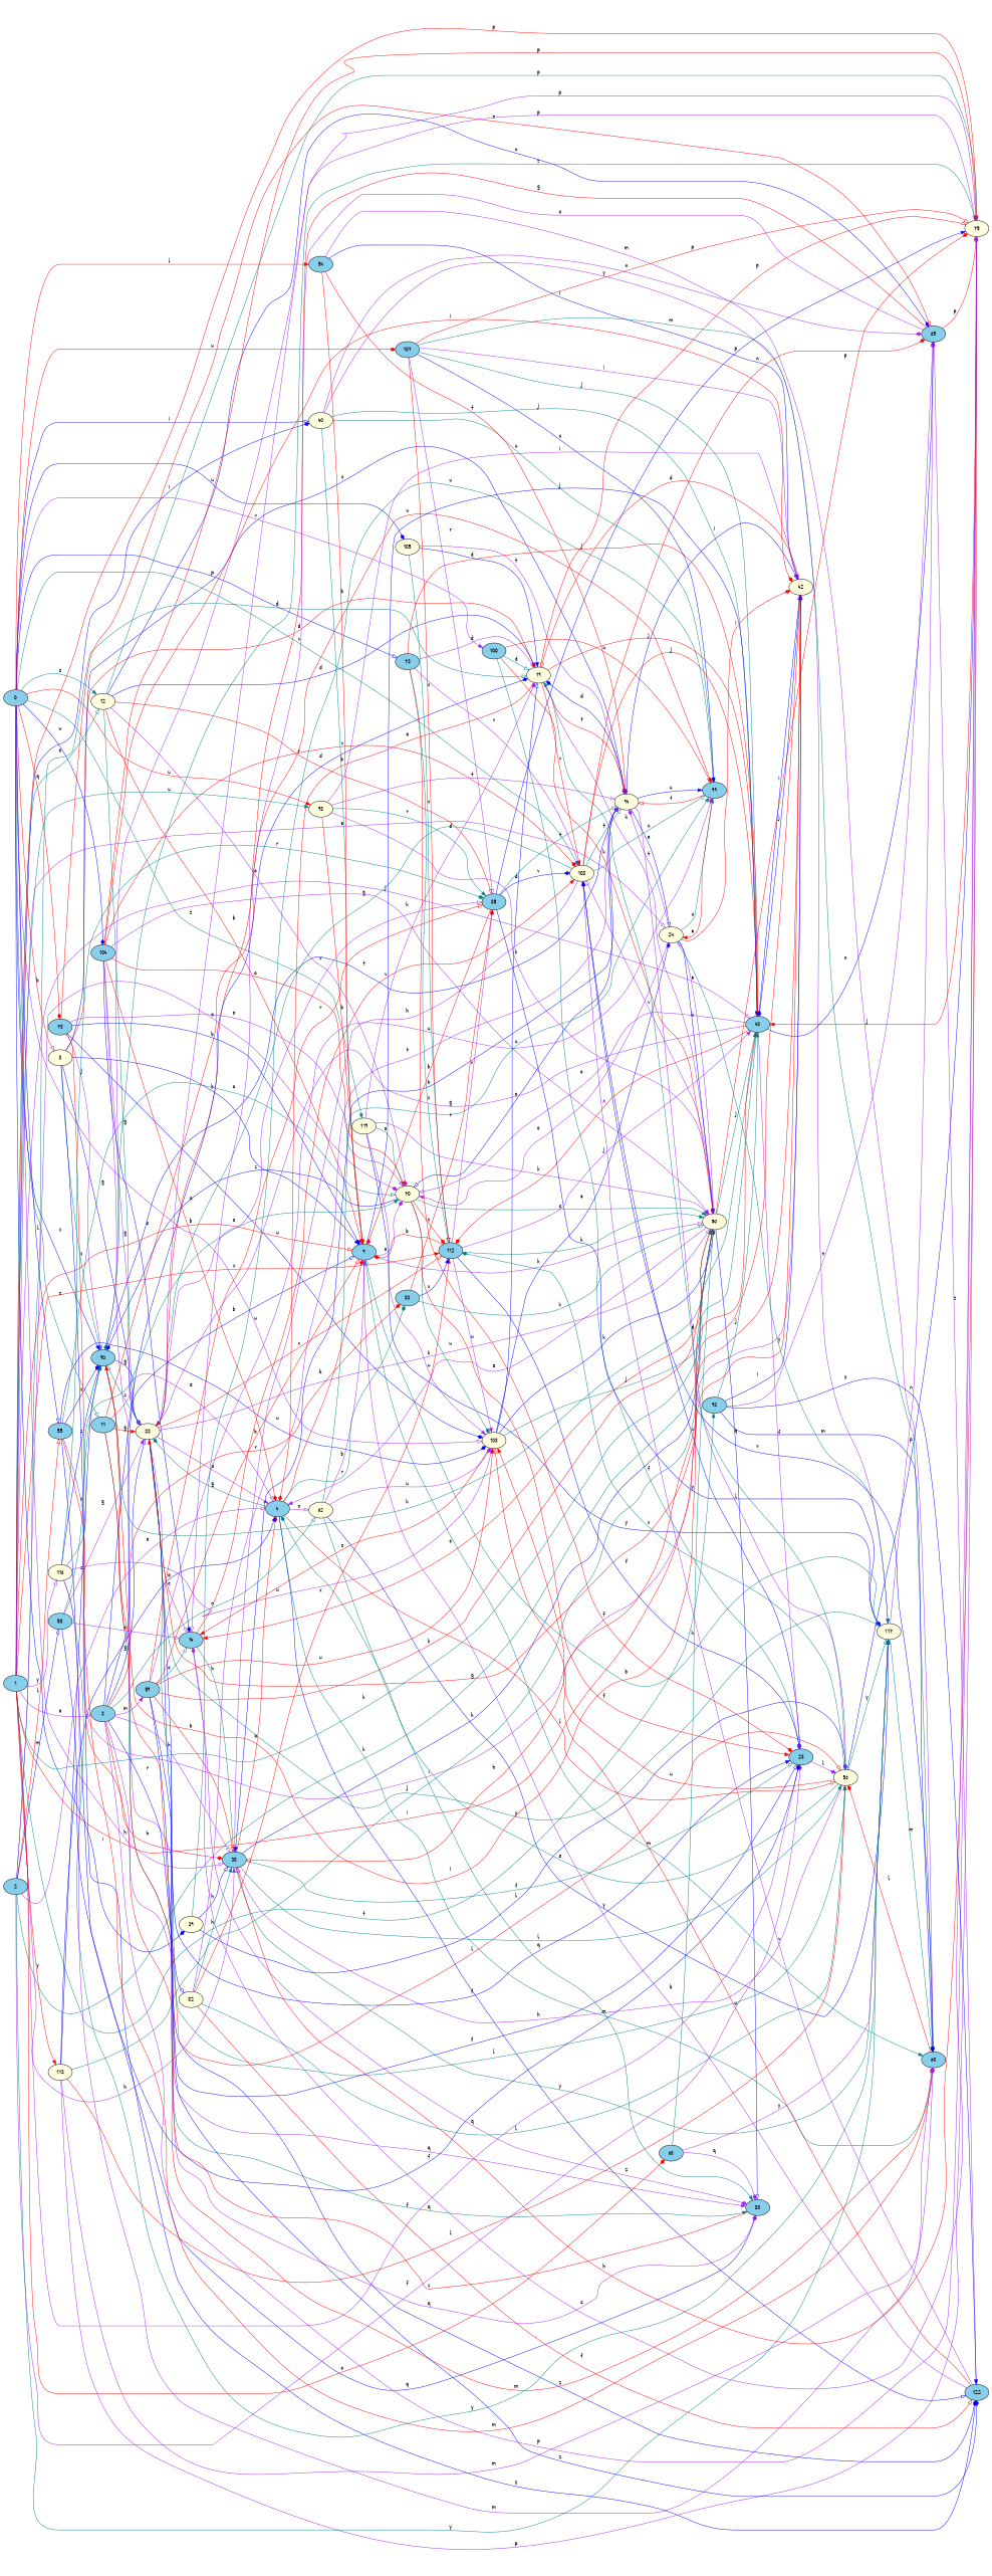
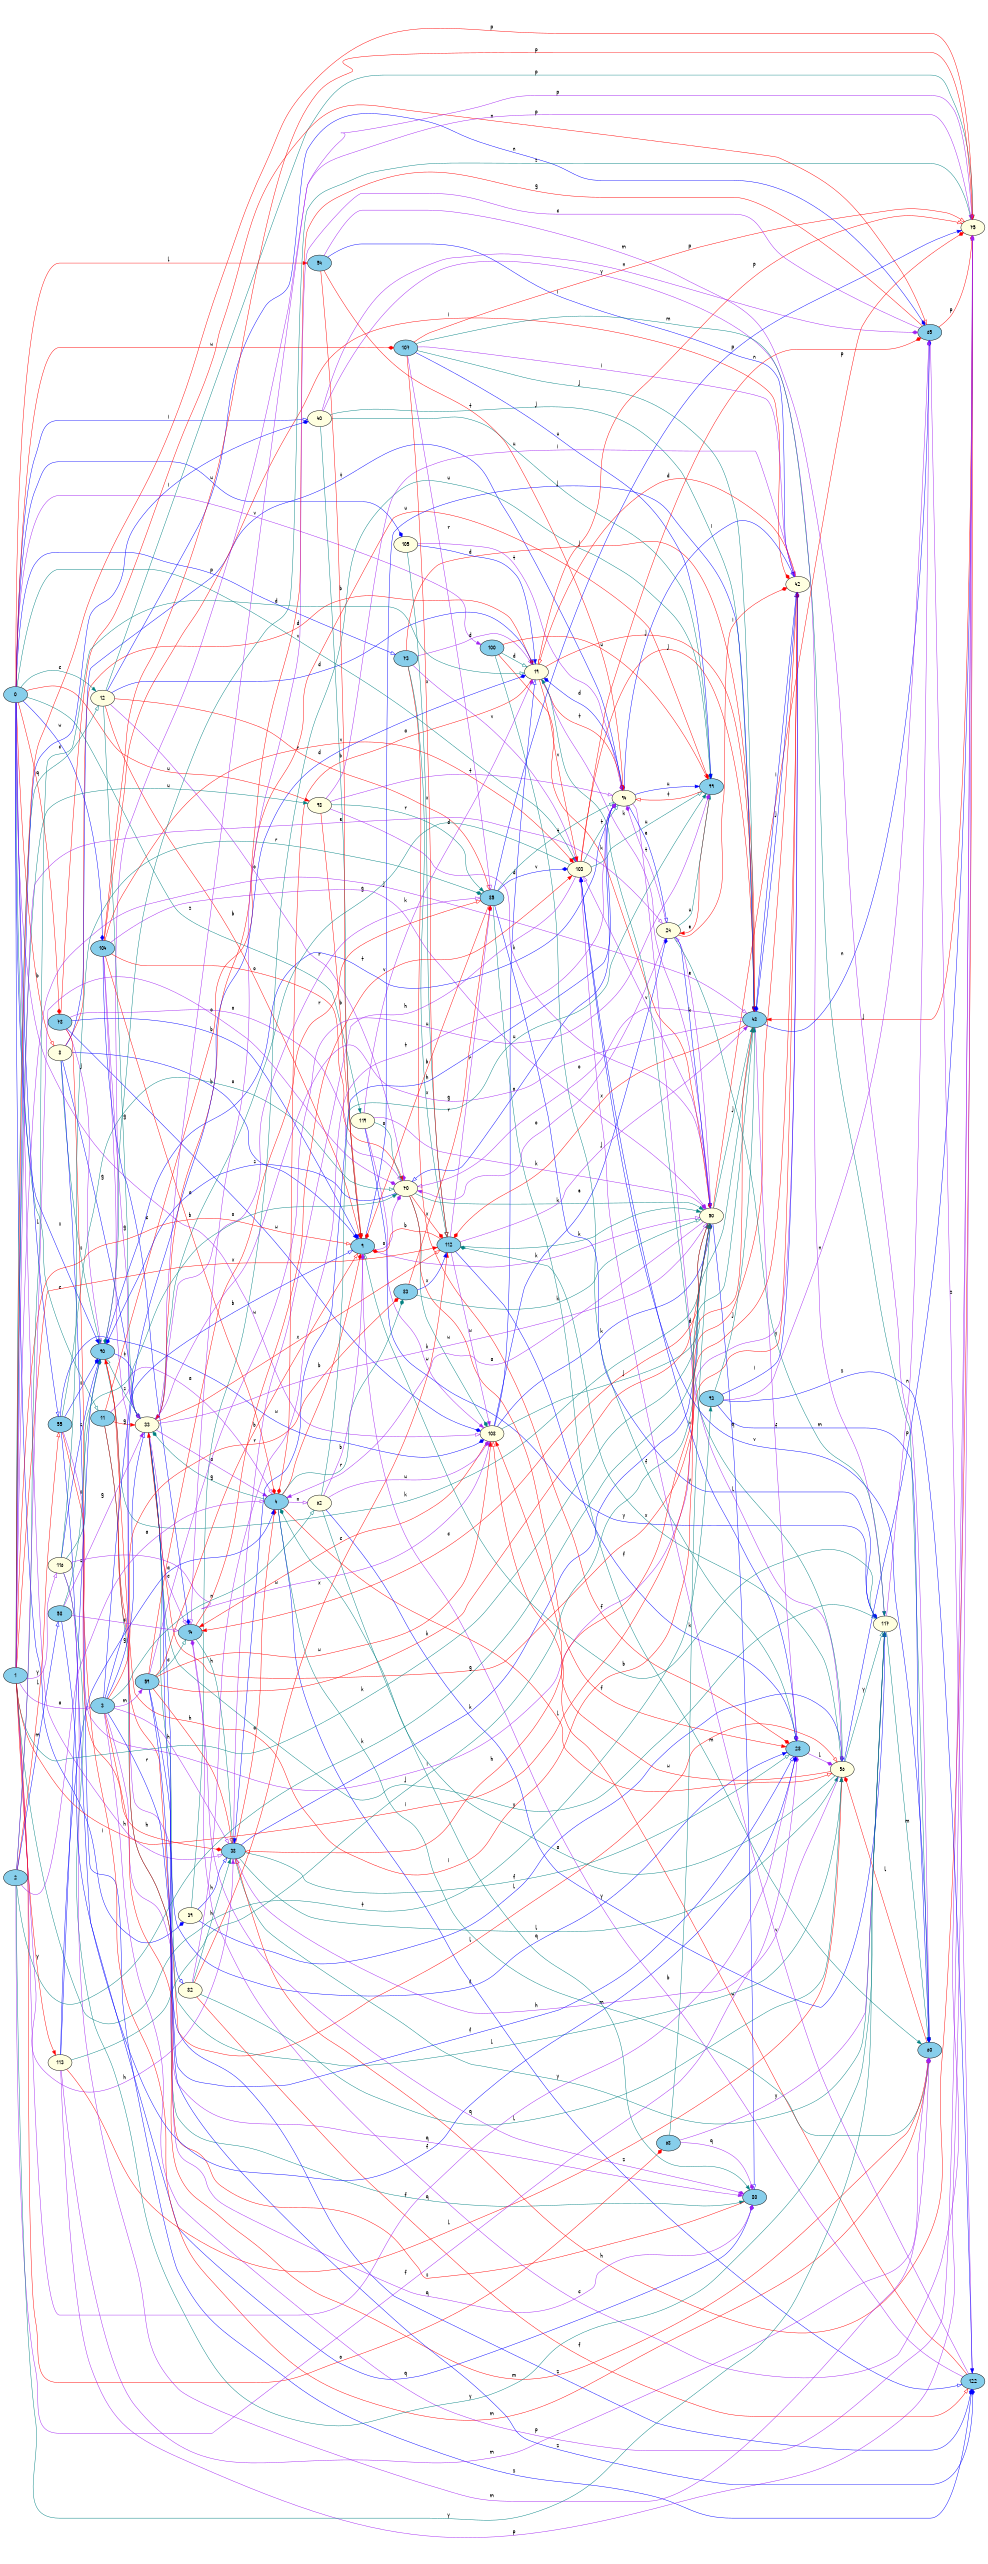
  strict digraph {
    fontname="Patrick Hand"
    rankdir=LR
    node [fillcolor=skyblue fontname="Patrick Hand" style=filled]
    edge [arrowhead=onormal color=purple fontname="Patrick Hand"]
    8 [fillcolor=lightyellow]
    0
    11
    12 [fillcolor=lightyellow]
    38
    39 [fillcolor=lightyellow]
    40 [fillcolor=lightyellow]
    54
    55
    73
    78
    90
    98 [fillcolor=lightyellow]
    100
    103 [fillcolor=lightyellow]
    104
    105 [fillcolor=lightyellow]
    107
    108 [fillcolor=lightyellow]
    119 [fillcolor=lightyellow]
    9
    19 [fillcolor=lightyellow]
    33 [fillcolor=lightyellow]
    122
    94 [fillcolor=lightyellow]
    4
    80
    56 [fillcolor=lightyellow]
    99
    75 [fillcolor=lightyellow]
    70 [fillcolor=lightyellow]
    65
    85
    28
    n35 [fillcolor=lightyellow label=50]
    117 [fillcolor=lightyellow]
    48
    42 [fillcolor=lightyellow]
    60
    112
    14
    24 [fillcolor=lightyellow]
    1
    3
    68
    93
    113 [fillcolor=lightyellow]
    116 [fillcolor=lightyellow]
    59
    62 [fillcolor=lightyellow]
    82 [fillcolor=lightyellow]
    83
    2
    58
    8 -> 90 [arrowhead=diamond color=teal label=s]
    8 -> 9 [arrowhead=normal color=blue label=b]
    8 -> 19 [arrowhead=diamond color=red label=d]
    8 -> 33 [arrowhead=normal color=blue label=g]
    8 -> 122 [arrowhead=normal color=blue label=z]
    8 -> 94 [arrowhead=diamond color=blue label=t]
    0 -> 8 [color=red label=b]
    0 -> 11 [color=teal label=c]
    0 -> 12 [arrowhead=normal color=teal label=c]
    0 -> 38 [label=h]
    0 -> 39 [arrowhead=diamond color=blue label=i]
    0 -> 40 [color=blue label=i]
    0 -> 54 [arrowhead=normal color=red label=l]
    0 -> 55 [color=blue label=l]
    0 -> 73 [color=blue label=p]
    0 -> 78 [arrowhead=diamond color=red label=q]
    0 -> 90 [arrowhead=normal color=blue label=s]
    0 -> 98 [arrowhead=normal color=red label=u]
    0 -> 100 [arrowhead=normal label=v]
    0 -> 103 [arrowhead=normal color=teal label=v]
    0 -> 104 [arrowhead=diamond color=blue label=w]
    0 -> 105 [arrowhead=diamond color=blue label=w]
    0 -> 107 [arrowhead=diamond color=red label=w]
    0 -> 108 [label=w]
    0 -> 119 [arrowhead=normal color=teal label=z]
    11 -> 33 [arrowhead=normal color=red label=g]
    11 -> 4 [label=a]
    11 -> 80 [arrowhead=normal color=teal label=q]
    11 -> 56 [color=red label=l]
    11 -> 99 [arrowhead=diamond color=red label=u]
    12 -> 9 [arrowhead=normal color=red label=b]
    12 -> 19 [color=blue label=d]
    12 -> 33 [arrowhead=diamond color=teal label=g]
    12 -> 75 [color=teal label=p]
    12 -> 70 [arrowhead=diamond label=o]
    12 -> 65 [arrowhead=diamond color=blue label=n]
    12 -> 85 [color=red label=r]
    38 -> 4 [arrowhead=diamond color=red label=a]
    38 -> 56 [arrowhead=normal color=teal label=l]
    38 -> 28 [color=teal label=f]
    38 -> n35 [color=blue label=k]
    38 -> 117 [arrowhead=diamond color=teal label=y]
    39 -> 38 [color=blue label=h]
    39 -> 56 [arrowhead=diamond color=blue label=l]
    39 -> 99 [arrowhead=diamond color=teal label=u]
    40 -> 9 [arrowhead=normal color=teal label=b]
    40 -> 99 [arrowhead=normal color=teal label=u]
    40 -> 65 [arrowhead=diamond label=n]
    40 -> 117 [arrowhead=normal label=y]
    40 -> 48 [arrowhead=normal color=teal label=j]
    54 -> 9 [arrowhead=diamond color=red label=b]
    54 -> 94 [arrowhead=diamond color=red label=t]
    54 -> 42 [color=blue label=i]
    54 -> 60 [arrowhead=normal label=m]
    55 -> 38 [arrowhead=diamond color=red label=h]
    55 -> 90 [arrowhead=diamond color=blue label=s]
    55 -> 108 [arrowhead=diamond color=blue label=w]
    55 -> 80 [arrowhead=diamond color=blue label=q]
    55 -> 70 [color=teal label=o]
    55 -> 42 [arrowhead=diamond label=i]
    73 -> 103 [arrowhead=diamond label=v]
    73 -> 19 [label=d]
    73 -> 28 [arrowhead=diamond color=red label=f]
    73 -> 48 [arrowhead=normal color=red label=j]
    73 -> 112 [color=teal label=x]
    78 -> 90 [label=j]
    78 -> 108 [arrowhead=diamond color=blue label=w]
    78 -> 9 [arrowhead=diamond color=blue label=b]
    78 -> 70 [label=o]
    78 -> 65 [color=red label=n]
    78 -> 60 [color=red label=m]
-   90 -> 33 [arrowhead=normal color=blue label=g]
+   90 -> 33 [arrowhead=normal color=blue label=t]
    90 -> 94 [arrowhead=diamond color=blue label=t]
    90 -> 75 [arrowhead=normal label=p]
    90 -> n35 [arrowhead=normal color=teal label=k]
    90 -> 42 [arrowhead=normal color=red label=i]
    98 -> 9 [color=red label=b]
    98 -> 94 [label=t]
    98 -> 85 [arrowhead=normal color=teal label=r]
    98 -> n35 [label=k]
    98 -> 42 [arrowhead=normal label=i]
    100 -> 19 [color=teal label=d]
    100 -> 99 [color=red label=u]
    100 -> 28 [arrowhead=diamond color=teal label=f]
    100 -> n35 [arrowhead=diamond color=red label=k]
    103 -> 38 [arrowhead=normal label=h]
    103 -> 33 [color=teal label=g]
    103 -> 94 [color=teal label=t]
    103 -> 99 [color=teal label=u]
    103 -> 65 [arrowhead=diamond color=red label=n]
    103 -> 48 [arrowhead=diamond color=red label=j]
    104 -> 103 [arrowhead=diamond color=red label=v]
    104 -> 33 [arrowhead=diamond label=g]
    104 -> 4 [arrowhead=diamond color=red label=a]
    104 -> 80 [arrowhead=normal label=q]
    104 -> 75 [arrowhead=diamond color=red label=p]
    104 -> 70 [arrowhead=normal color=red label=o]
    104 -> n35 [arrowhead=normal label=k]
    104 -> 42 [arrowhead=diamond color=red label=i]
    104 -> 14 [arrowhead=diamond color=blue label=c]
    105 -> 19 [arrowhead=normal color=blue label=d]
    105 -> 94 [arrowhead=diamond label=t]
    105 -> 112 [color=teal label=x]
    107 -> 99 [arrowhead=normal color=blue label=u]
    107 -> 75 [color=red label=p]
    107 -> 85 [label=r]
    107 -> 48 [arrowhead=normal color=teal label=j]
    107 -> 42 [arrowhead=normal label=i]
    107 -> 60 [arrowhead=normal color=teal label=m]
    107 -> 112 [color=red label=x]
    108 -> 19 [color=blue label=d]
    108 -> n35 [arrowhead=diamond color=blue label=k]
    108 -> 48 [arrowhead=normal color=teal label=j]
    108 -> 14 [arrowhead=normal color=red label=c]
    108 -> 24 [arrowhead=diamond color=blue label=e]
    119 -> 108 [arrowhead=normal label=w]
    119 -> 19 [arrowhead=diamond label=d]
    119 -> 70 [color=teal label=o]
    119 -> n35 [arrowhead=diamond label=k]
    119 -> 117 [arrowhead=diamond color=blue label=y]
    9 -> 70 [arrowhead=diamond label=o]
    9 -> n35 [label=k]
    9 -> 48 [arrowhead=normal color=blue label=j]
-   9 -> 60 [arrowhead=normal color=teal label=m]
+   85 -> 60 [arrowhead=normal color=teal label=m]
    19 -> 103 [arrowhead=normal color=red label=v]
    19 -> 94 [color=red label=t]
    19 -> 4 [arrowhead=diamond color=red label=a]
    19 -> 75 [color=red label=p]
    19 -> n35 [label=k]
    19 -> 48 [color=red label=j]
    33 -> 90 [color=teal label=s]
    33 -> 122 [arrowhead=diamond color=blue label=z]
    33 -> 4 [arrowhead=normal label=a]
    33 -> 56 [color=teal label=l]
    33 -> 75 [arrowhead=normal label=p]
    33 -> 85 [label=r]
    33 -> 28 [arrowhead=normal color=blue label=f]
    33 -> n35 [label=k]
    33 -> 117 [color=teal label=y]
    33 -> 112 [color=red label=x]
    33 -> 14 [label=c]
    122 -> 103 [arrowhead=diamond label=v]
    122 -> 108 [color=red label=w]
    122 -> 9 [arrowhead=diamond label=b]
    94 -> 38 [arrowhead=normal color=blue label=h]
    94 -> 19 [arrowhead=diamond color=blue label=d]
    94 -> 56 [arrowhead=normal label=l]
    94 -> 99 [arrowhead=normal color=blue label=u]
    94 -> 70 [color=blue label=o]
    94 -> 42 [color=blue label=i]
    94 -> 24 [color=blue label=e]
    4 -> 9 [arrowhead=diamond color=red label=b]
    4 -> 33 [arrowhead=diamond color=teal label=g]
    4 -> 122 [color=blue label=z]
    4 -> 56 [color=red label=l]
    4 -> 60 [arrowhead=diamond color=teal label=m]
    4 -> 62 [label=n]
    4 -> 83 [arrowhead=diamond color=teal label=r]
    80 -> 90 [arrowhead=normal color=red label=s]
    56 -> 38 [label=h]
    56 -> 108 [arrowhead=normal color=red label=w]
    56 -> 19 [arrowhead=normal color=teal label=d]
    56 -> 4 [arrowhead=diamond color=teal label=a]
    56 -> 75 [arrowhead=normal color=blue label=p]
    56 -> 117 [color=teal label=y]
    56 -> 112 [arrowhead=diamond color=teal label=x]
    99 -> 94 [color=red label=t]
    99 -> 24 [arrowhead=normal color=red label=e]
    75 -> 38 [color=red label=h]
    75 -> 90 [arrowhead=diamond color=teal label=s]
    75 -> 48 [arrowhead=normal color=red label=j]
    75 -> 14 [arrowhead=diamond label=c]
    70 -> 90 [arrowhead=diamond color=blue label=s]
    70 -> 108 [arrowhead=diamond color=teal label=w]
    70 -> 28 [arrowhead=normal color=red label=f]
-   70 -> n35 [arrowhead=normal color=teal label=c]
+   70 -> n35 [arrowhead=normal color=teal label=k]
    70 -> 112 [arrowhead=diamond color=red label=x]
    65 -> 33 [arrowhead=normal color=red label=g]
    65 -> 122 [label=z]
    65 -> 75 [arrowhead=diamond color=red label=p]
    65 -> 14 [label=c]
    85 -> 103 [arrowhead=diamond color=blue label=v]
    85 -> 9 [arrowhead=diamond color=red label=b]
    85 -> 94 [color=teal label=t]
    85 -> 75 [arrowhead=normal color=blue label=p]
    85 -> 117 [color=blue label=y]
    28 -> 103 [arrowhead=normal color=blue label=v]
    28 -> 56 [arrowhead=diamond label=l]
    n35 -> 103 [label=v]
    n35 -> 4 [arrowhead=normal label=a]
    n35 -> 80 [color=blue label=q]
    n35 -> 75 [arrowhead=diamond color=red label=p]
    n35 -> 48 [arrowhead=normal color=teal label=j]
    n35 -> 14 [arrowhead=normal color=red label=c]
    n35 -> 24 [label=e]
    117 -> 9 [color=teal label=b]
    117 -> 65 [label=n]
    117 -> 60 [arrowhead=normal color=teal label=m]
    48 -> 38 [color=red label=h]
    48 -> 33 [label=g]
    48 -> 70 [label=o]
    48 -> 65 [arrowhead=diamond color=blue label=n]
    48 -> 28 [arrowhead=diamond label=f]
    48 -> 42 [color=blue label=i]
    48 -> 112 [arrowhead=diamond color=red label=x]
    42 -> 19 [color=red label=d]
    42 -> 33 [arrowhead=normal color=red label=g]
    42 -> 48 [arrowhead=diamond color=blue label=j]
    60 -> 103 [arrowhead=normal color=blue label=v]
    60 -> 56 [arrowhead=diamond color=red label=l]
    112 -> 108 [arrowhead=normal label=w]
    112 -> 9 [arrowhead=diamond color=red label=b]
    112 -> 85 [arrowhead=normal label=r]
    112 -> 28 [color=blue label=f]
    112 -> n35 [arrowhead=normal color=teal label=k]
    112 -> 48 [arrowhead=normal label=j]
    14 -> 38 [color=teal label=h]
    14 -> 103 [arrowhead=normal color=red label=v]
    14 -> 80 [arrowhead=diamond label=q]
    24 -> 94 [arrowhead=diamond label=t]
    24 -> 99 [arrowhead=normal color=teal label=u]
    24 -> 70 [arrowhead=normal label=o]
    24 -> n35 [color=blue label=k]
    24 -> 117 [arrowhead=normal color=teal label=y]
    24 -> 42 [arrowhead=diamond color=red label=i]
    1 -> 12 [color=teal label=c]
    1 -> 38 [arrowhead=normal label=h]
    1 -> 40 [arrowhead=diamond color=blue label=i]
    1 -> 98 [arrowhead=normal color=teal label=u]
    1 -> 9 [color=red label=b]
    1 -> 75 [color=red label=p]
    1 -> 28 [arrowhead=diamond label=f]
    1 -> n35 [arrowhead=diamond color=teal label=k]
    1 -> 48 [label=j]
    1 -> 42 [color=red label=i]
    1 -> 112 [arrowhead=normal color=red label=x]
    1 -> 24 [label=e]
    1 -> 3 [label=a]
    1 -> 68 [arrowhead=diamond color=red label=o]
    1 -> 93 [arrowhead=normal color=teal label=t]
    1 -> 113 [arrowhead=normal color=red label=y]
    1 -> 116 [label=y]
    3 -> 38 [label=h]
    3 -> 9 [color=blue label=b]
    3 -> 19 [arrowhead=diamond color=blue label=d]
    3 -> 33 [color=blue label=g]
    3 -> 80 [arrowhead=diamond label=q]
    3 -> 75 [arrowhead=diamond label=p]
    3 -> 60 [color=red label=m]
    3 -> 59 [arrowhead=normal label=m]
    3 -> 62 [color=teal label=n]
    3 -> 82 [color=blue label=r]
    3 -> 83 [arrowhead=diamond color=red label=r]
    68 -> 80 [arrowhead=diamond label=q]
    68 -> n35 [color=teal label=k]
    68 -> 117 [label=y]
    93 -> 122 [arrowhead=normal color=blue label=z]
    93 -> 65 [arrowhead=normal label=n]
    93 -> 48 [arrowhead=normal color=teal label=j]
    93 -> 42 [color=blue label=i]
    93 -> 60 [arrowhead=diamond color=blue label=m]
    113 -> 90 [arrowhead=diamond color=blue label=s]
    113 -> 4 [arrowhead=normal color=blue label=a]
    113 -> 56 [color=red label=l]
    113 -> 75 [arrowhead=normal label=p]
    113 -> 48 [color=teal label=j]
    113 -> 60 [arrowhead=diamond label=m]
    116 -> 90 [arrowhead=normal color=blue label=s]
    116 -> 108 [arrowhead=diamond label=w]
    116 -> 70 [arrowhead=normal color=teal label=o]
    116 -> 85 [arrowhead=diamond color=teal label=r]
    116 -> 117 [color=teal label=y]
    116 -> 60 [arrowhead=diamond label=m]
    59 -> 38 [color=red label=h]
    59 -> 108 [arrowhead=normal color=red label=w]
    59 -> 9 [color=red label=b]
    59 -> 122 [arrowhead=diamond color=blue label=z]
    59 -> 99 [arrowhead=diamond label=u]
    59 -> 85 [color=red label=r]
    59 -> 28 [color=blue label=f]
    59 -> n35 [color=red label=k]
    59 -> 14 [color=teal label=c]
    62 -> 108 [arrowhead=diamond label=w]
    62 -> 9 [label=b]
    62 -> 80 [arrowhead=normal color=teal label=q]
    62 -> 99 [arrowhead=normal color=teal label=u]
    62 -> 117 [color=blue label=y]
    82 -> 38 [arrowhead=normal color=teal label=h]
    82 -> 122 [color=red label=f]
    82 -> 94 [arrowhead=diamond label=t]
    82 -> 56 [arrowhead=normal color=teal label=l]
    82 -> 112 [arrowhead=normal color=red label=x]
    83 -> 85 [arrowhead=diamond color=red label=r]
    83 -> n35 [color=teal label=k]
    83 -> 112 [arrowhead=normal color=blue label=x]
    2 -> 55 [color=red label=l]
    2 -> 19 [color=teal label=d]
    2 -> 4 [label=a]
    2 -> 70 [arrowhead=diamond label=o]
    2 -> 28 [arrowhead=diamond label=f]
    2 -> n35 [color=teal label=k]
    2 -> 117 [color=teal label=y]
    2 -> 58 [color=blue label=m]
    58 -> 90 [arrowhead=normal color=teal label=s]
    58 -> 33 [arrowhead=normal label=g]
    58 -> 28 [arrowhead=diamond color=blue label=f]
    58 -> 14 [label=c]
  }
